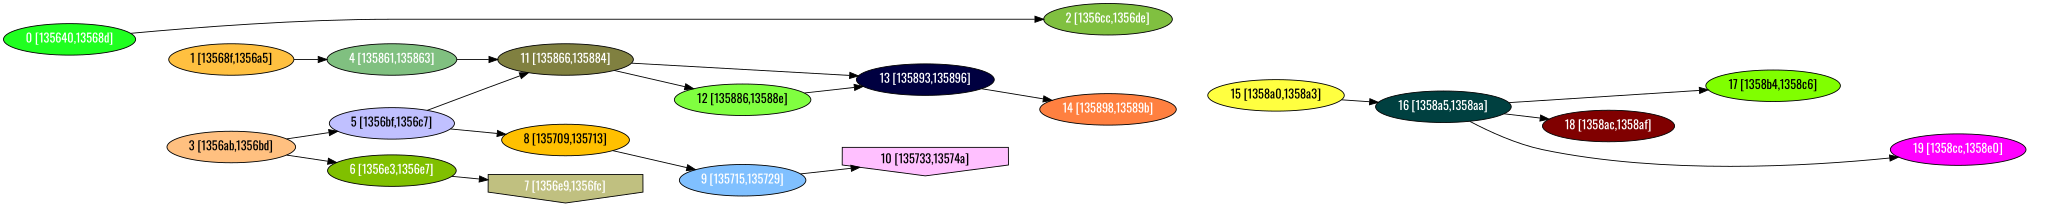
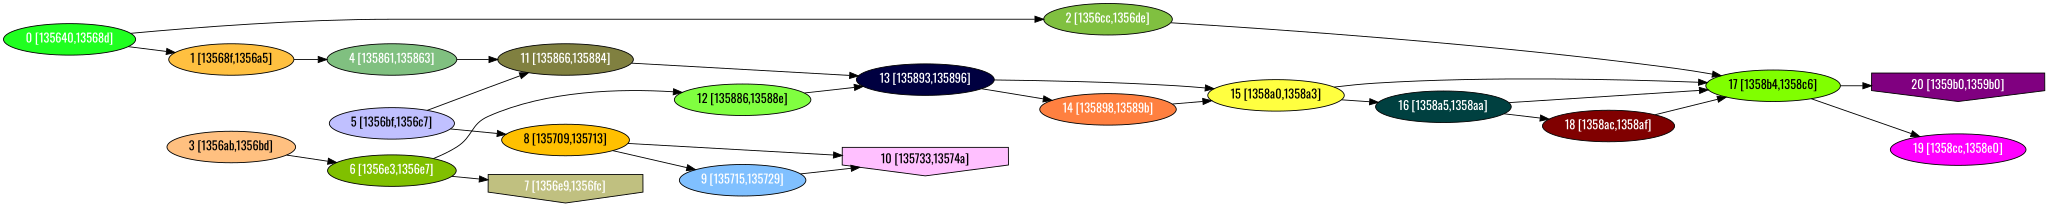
  digraph {
    fontname=Oswald
    rankdir=LR
    node [fontcolor="#ffffff" fontname=Oswald shape=oval style=filled]
    edge [fontname=Oswald]
    n1 [fillcolor="#20FF20" label="0 [135640,13568d]"]
    n2 [fillcolor="#FFC040" fontcolor="#000000" label="1 [13568f,1356a5]"]
    n3 [fillcolor="#80C040" label="2 [1356cc,1356de]"]
    n4 [fillcolor="#80C080" label="4 [135861,135863]"]
    n5 [fillcolor="#80FF00" fontcolor="#000000" label="17 [1358b4,1358c6]"]
    n6 [fillcolor="#FFC080" fontcolor="#000000" label="3 [1356ab,1356bd]"]
    n7 [fillcolor="#C0C0FF" fontcolor="#000000" label="5 [1356bf,1356c7]"]
    n8 [fillcolor="#80C000" label="6 [1356e3,1356e7]"]
    n9 [fillcolor="#808040" label="11 [135866,135884]"]
    n10 [fillcolor="#FF00FF" label="19 [1358cc,1358e0]"]
+   n11 [fillcolor="#800080" label="20 [1359b0,1359b0]" shape=invhouse]
    n12 [fillcolor="#FFC000" fontcolor="#000000" label="8 [135709,135713]"]
    n13 [fillcolor="#C0C080" label="7 [1356e9,1356fc]" shape=invhouse]
    n14 [fillcolor="#80FF40" fontcolor="#000000" label="12 [135886,13588e]"]
    n15 [fillcolor="#000040" label="13 [135893,135896]"]
    n16 [fillcolor="#80C0FF" label="9 [135715,135729]"]
    n17 [fillcolor="#FFC0FF" fontcolor="#000000" label="10 [135733,13574a]" shape=invhouse]
    n18 [fillcolor="#FF8040" label="14 [135898,13589b]"]
    n19 [fillcolor="#FFFF40" fontcolor="#000000" label="15 [1358a0,1358a3]"]
    n20 [fillcolor="#004040" label="16 [1358a5,1358aa]"]
    n21 [fillcolor="#800000" label="18 [1358ac,1358af]"]
+   n1 -> n2
    n1 -> n3
    n2 -> n4
+   n3 -> n5
    n4 -> n9
-   n20 -> n10
-   n6 -> n7
+   n5 -> n10
+   n5 -> n11
    n6 -> n8
    n7 -> n9
    n7 -> n12
    n8 -> n13
-   n9 -> n14
+   n8 -> n14
    n9 -> n15
    n12 -> n16
+   n12 -> n17
    n14 -> n15
    n15 -> n18
+   n15 -> n19
    n16 -> n17
+   n18 -> n19
+   n19 -> n5
    n19 -> n20
    n20 -> n5
    n20 -> n21
+   n21 -> n5
  }
